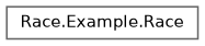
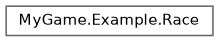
  digraph {
    rankdir=LR
-   n1 [color=grey40 fillcolor=white fontname=Helvetica fontsize=10 height=0.2 label="Race.Example.Race" shape=box style=filled width=0.4]
+   n1 [color=grey40 fillcolor=white fontname=Helvetica fontsize=10 height=0.2 label="MyGame.Example.Race" shape=box style=filled width=0.4]
  }
